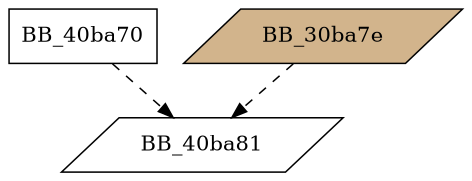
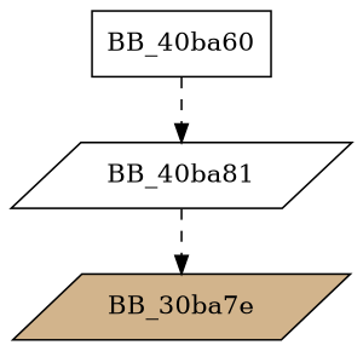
  digraph {
    fontname="DejaVu Serif"
    node [fillcolor=white fontname="DejaVu Serif" shape=parallelogram style=filled]
    edge [fontname="DejaVu Serif" style=dashed]
-   BB_40ba70 [shape=box]
+   BB_40ba70 [shape=box label=BB_40ba60]
    BB_40ba81
    n3 [fillcolor=tan label=BB_30ba7e]
    BB_40ba70 -> BB_40ba81
-   n3 -> BB_40ba81
+   BB_40ba81 -> n3
  }
